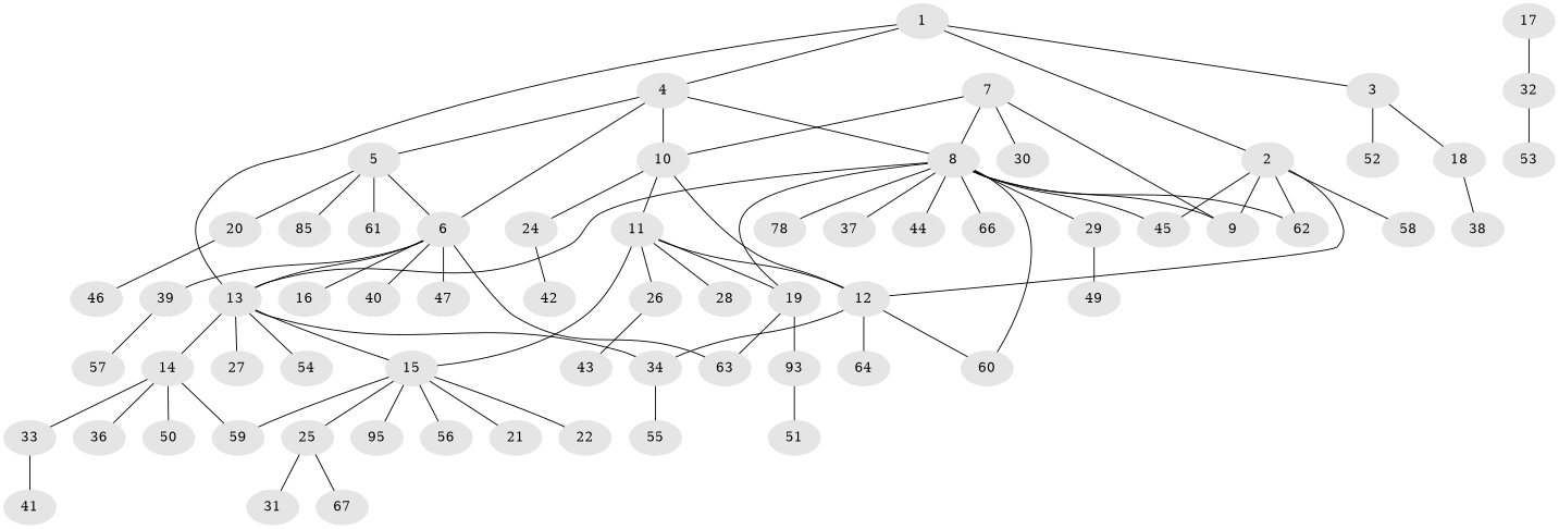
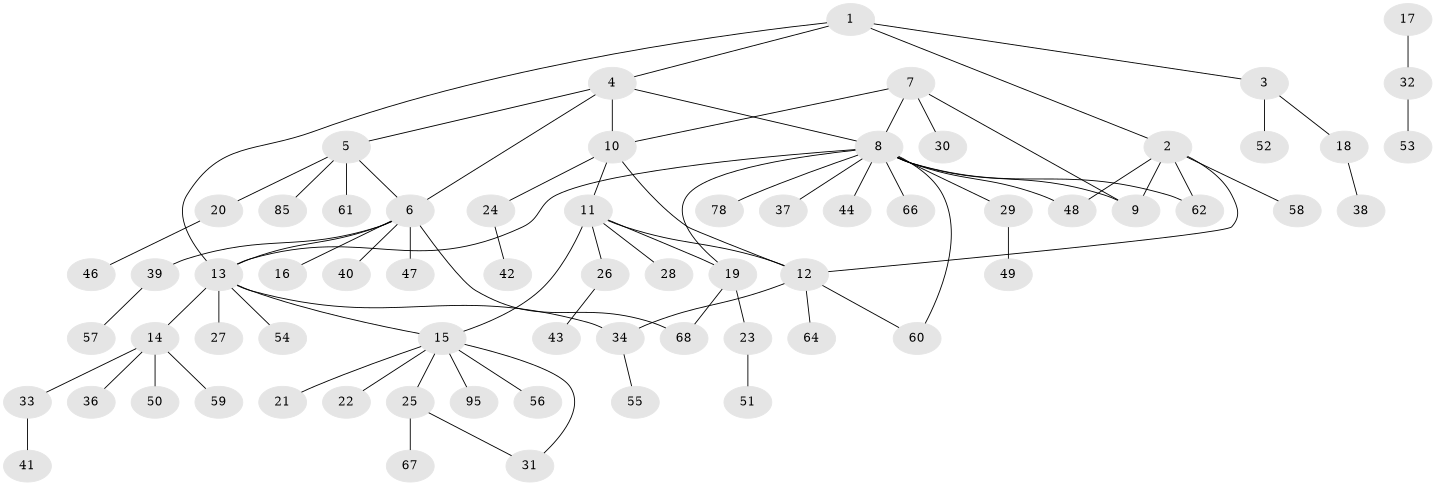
  graph {
    node [color=gray90 style=filled]
    1
    2
    3
    4
    13
    9
    12
-   48 [label=45]
+   48
    58
    62
    18
    52
    5
    6
    8
    10
    15
    34
    14
    27
    54
    60
    64
    38
    20
    61
    n27 [label=85]
    16
    39
    40
    47
-   63
+   63 [label=68]
    19
    29
    37
    44
    66
    n38 [label=78]
    11
    24
    46
    57
    7
    30
-   23 [label=93]
+   23
    49
    26
    28
    42
    21
    22
    25
    n53 [label=95]
    56
    59
    43
    55
    33
    36
    50
    17
    32
    41
    31
    67
    53
    51
    1 -- 2
    1 -- 3
    1 -- 4
    1 -- 13
    2 -- 9
    2 -- 12
    2 -- 48
    2 -- 58
    2 -- 62
    3 -- 18
    3 -- 52
    4 -- 5
    4 -- 6
    4 -- 8
    4 -- 10
    13 -- 15
    13 -- 34
    13 -- 14
    13 -- 27
    13 -- 54
    12 -- 34
    12 -- 60
    12 -- 64
    18 -- 38
    5 -- 6
    5 -- 20
    5 -- 61
    5 -- n27
    6 -- 13
    6 -- 16
    6 -- 39
    6 -- 40
    6 -- 47
    6 -- 63
    8 -- 13
    8 -- 9
    8 -- 48
    8 -- 62
    8 -- 60
    8 -- 19
    8 -- 29
    8 -- 37
    8 -- 44
    8 -- 66
    8 -- n38
    10 -- 12
    10 -- 11
    10 -- 24
    15 -- 21
    15 -- 22
    15 -- 25
    15 -- n53
    15 -- 56
-   15 -- 59
+   15 -- 31
    34 -- 55
    14 -- 59
    14 -- 33
    14 -- 36
    14 -- 50
    20 -- 46
    39 -- 57
    19 -- 63
    19 -- 23
    29 -- 49
    11 -- 12
    11 -- 15
    11 -- 19
    11 -- 26
    11 -- 28
    24 -- 42
    7 -- 9
    7 -- 8
    7 -- 10
    7 -- 30
    23 -- 51
    26 -- 43
    25 -- 31
    25 -- 67
    33 -- 41
    17 -- 32
    32 -- 53
  }
